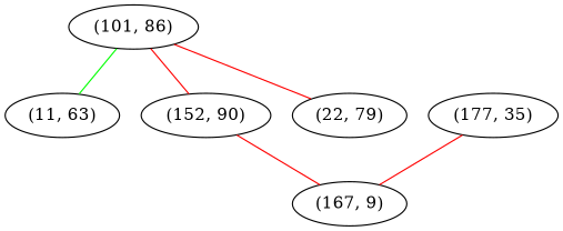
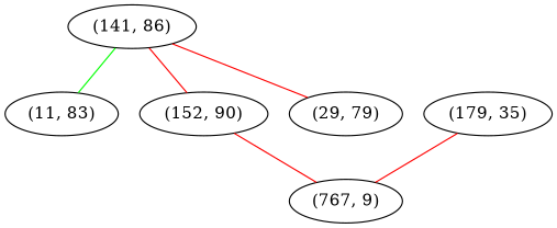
  graph {
    edge [color=red weight=1]
-   "(141, 86)" [label="(101, 86)"]
-   "(11, 63)"
+   "(141, 86)"
+   "(11, 63)" [label="(11, 83)"]
    "(152, 90)"
-   "(29, 79)" [label="(22, 79)"]
-   "(167, 9)"
-   "(177, 35)"
+   "(29, 79)"
+   "(167, 9)" [label="(767, 9)"]
+   "(177, 35)" [label="(179, 35)"]
    "(141, 86)" -- "(11, 63)" [color=green weight=2]
    "(141, 86)" -- "(152, 90)"
    "(141, 86)" -- "(29, 79)"
    "(152, 90)" -- "(167, 9)"
    "(177, 35)" -- "(167, 9)"
  }
